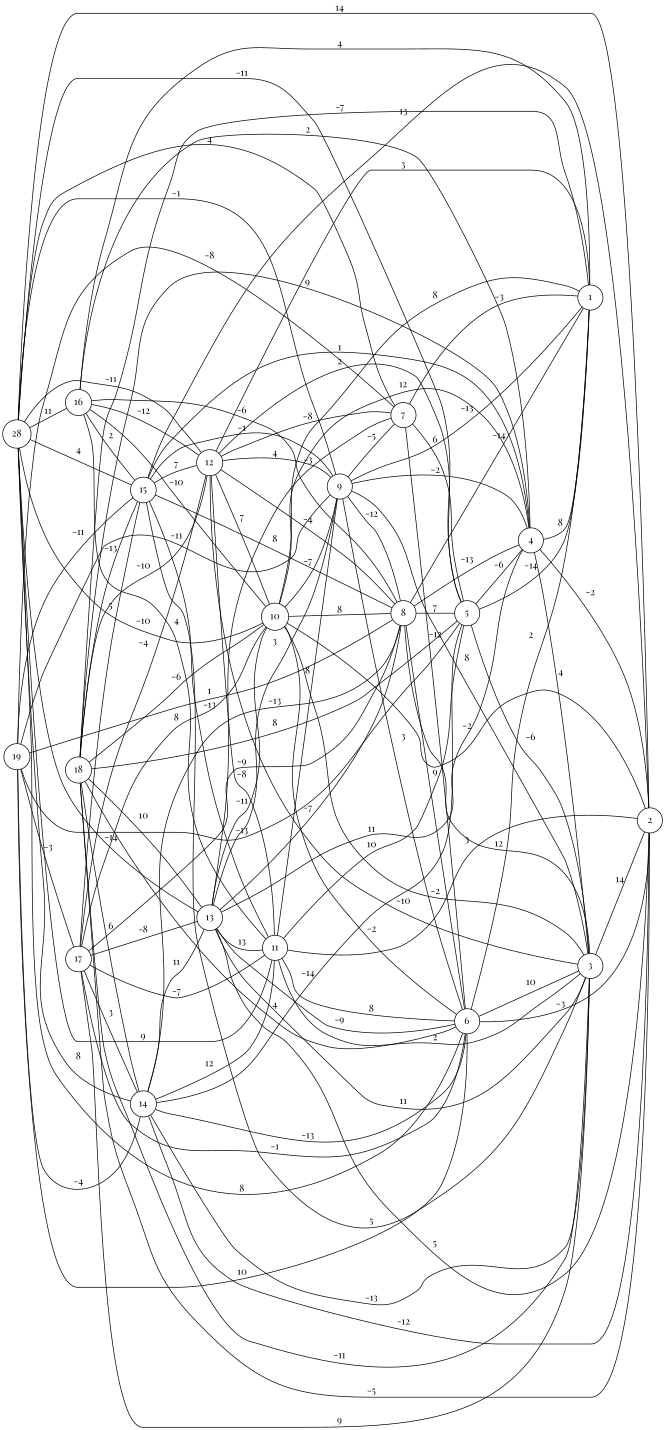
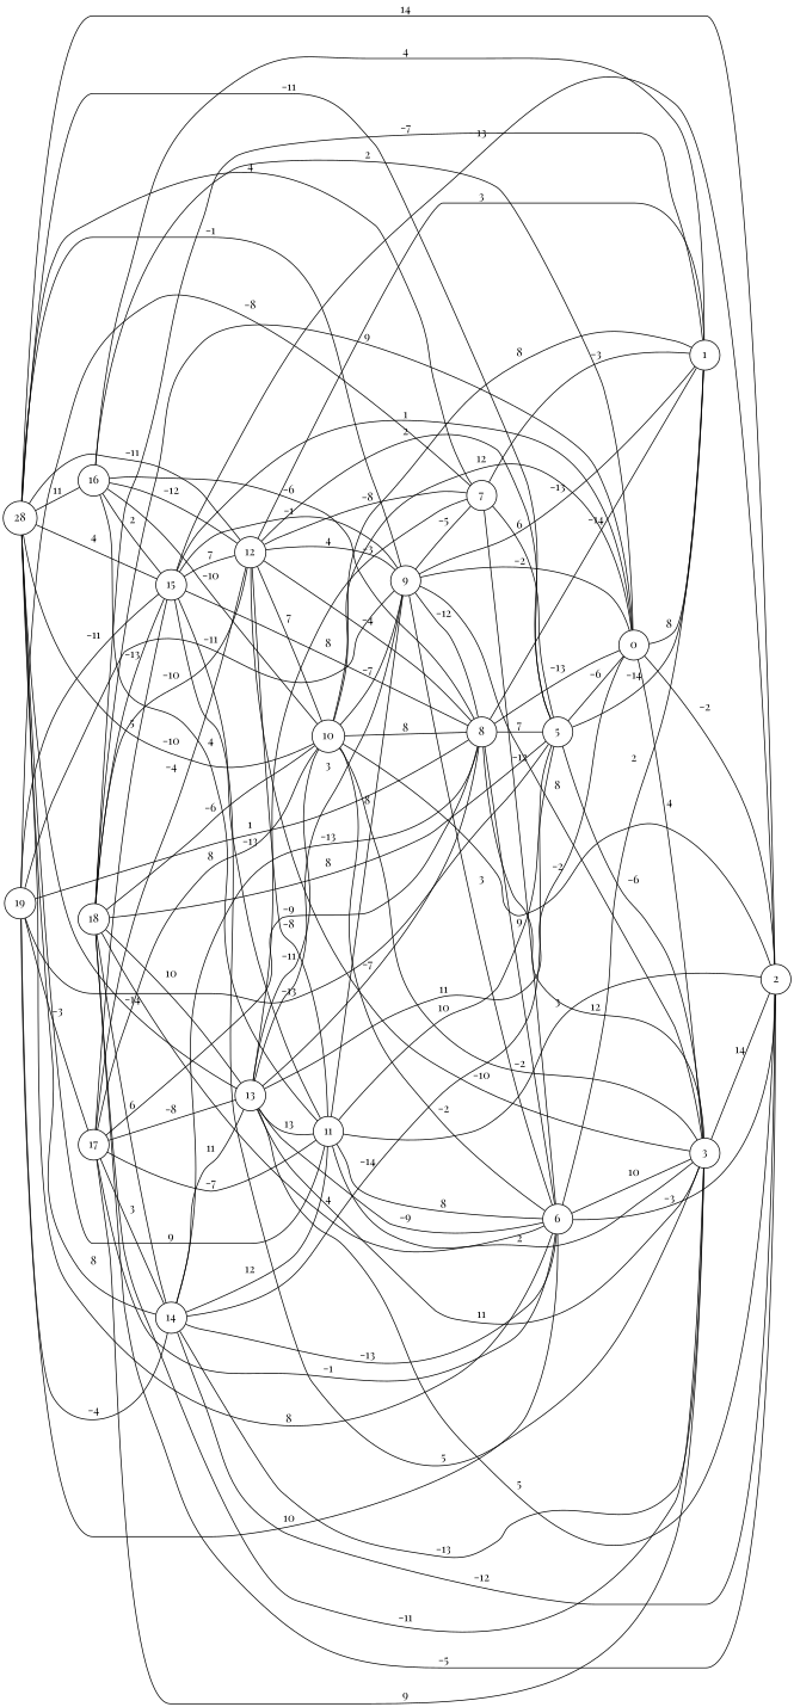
  graph {
    fontname="Playfair Display"
    rankdir=LR
    node [fontname="Playfair Display" shape=circle]
    edge [fontname="Playfair Display"]
    n1 [label=28]
    2
    5
    6
    7
    9
    10
    11
    12
    13
    14
    15
    16
    1
    3
-   4
+   4 [label=0]
    8
    19
    17
    18
    n1 -- 2 [label=14]
    n1 -- 5 [label=-11]
    n1 -- 6 [label=8]
    n1 -- 7 [label=4]
    n1 -- 9 [label=-1]
    n1 -- 10 [label=-10]
    n1 -- 11 [label=9]
    n1 -- 12 [label=-11]
    n1 -- 13 [label=-14]
    n1 -- 14 [label=8]
    n1 -- 15 [label=4]
    n1 -- 16 [label=11]
    5 -- 1 [label=-14]
    5 -- 3 [label=-6]
    5 -- 4 [label=-6]
    6 -- 2 [label=-3]
    6 -- 1 [label=2]
    6 -- 3 [label=10]
    7 -- 5 [label=6]
    7 -- 6 [label=-12]
    7 -- 1 [label=-3]
    9 -- 6 [label=3]
    9 -- 7 [label=-5]
    9 -- 1 [label=-13]
    9 -- 3 [label=8]
    9 -- 4 [label=-2]
    9 -- 8 [label=-12]
    10 -- 2 [label=-2]
    10 -- 6 [label=-2]
    10 -- 9 [label=-7]
    10 -- 1 [label=8]
    10 -- 3 [label=-2]
    10 -- 4 [label=12]
    10 -- 8 [label=8]
    11 -- 2 [label=3]
    11 -- 5 [label=10]
    11 -- 6 [label=8]
    11 -- 9 [label=8]
    11 -- 3 [label=2]
    12 -- 5 [label=2]
    12 -- 7 [label=-8]
    12 -- 9 [label=4]
    12 -- 10 [label=7]
    12 -- 11 [label=-8]
    12 -- 1 [label=3]
    12 -- 3 [label=-10]
    12 -- 8 [label=-4]
    13 -- 2 [label=5]
    13 -- 6 [label=-9]
    13 -- 7 [label=-3]
    13 -- 9 [label=3]
    13 -- 10 [label=-11]
    13 -- 11 [label=13]
    13 -- 3 [label=11]
    13 -- 4 [label=11]
    13 -- 8 [label=-7]
    14 -- 2 [label=-12]
    14 -- 5 [label=-14]
    14 -- 6 [label=-13]
    14 -- 11 [label=12]
    14 -- 13 [label=11]
    14 -- 3 [label=-13]
    14 -- 8 [label=-13]
    15 -- 2 [label=13]
    15 -- 9 [label=-1]
    15 -- 11 [label=-13]
    15 -- 12 [label=7]
    15 -- 3 [label=5]
    15 -- 4 [label=1]
    15 -- 8 [label=8]
    16 -- 10 [label=-10]
    16 -- 11 [label=4]
    16 -- 12 [label=-12]
    16 -- 15 [label=2]
    16 -- 1 [label=4]
    16 -- 4 [label=2]
    16 -- 8 [label=-6]
    3 -- 2 [label=14]
    4 -- 2 [label=-2]
    4 -- 1 [label=8]
    4 -- 3 [label=4]
    8 -- 5 [label=7]
    8 -- 6 [label=9]
    8 -- 1 [label=-14]
    8 -- 3 [label=12]
    8 -- 4 [label=-13]
    19 -- 5 [label=-13]
    19 -- 6 [label=10]
    19 -- 7 [label=-8]
    19 -- 9 [label=-11]
    19 -- 14 [label=-4]
    19 -- 15 [label=-11]
    19 -- 8 [label=1]
    19 -- 17 [label=-3]
    17 -- 6 [label=-1]
    17 -- 10 [label=8]
    17 -- 11 [label=-7]
    17 -- 12 [label=-4]
    17 -- 13 [label=-8]
    17 -- 14 [label=3]
    17 -- 15 [label=5]
    17 -- 3 [label=9]
    17 -- 8 [label=-9]
    18 -- 2 [label=-5]
    18 -- 5 [label=8]
    18 -- 6 [label=4]
    18 -- 10 [label=-6]
    18 -- 12 [label=-10]
    18 -- 13 [label=10]
    18 -- 14 [label=6]
    18 -- 15 [label=-13]
    18 -- 1 [label=-7]
    18 -- 3 [label=-11]
    18 -- 4 [label=9]
  }
